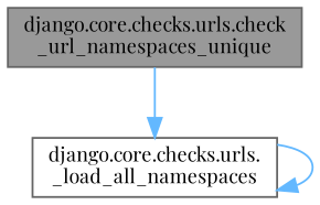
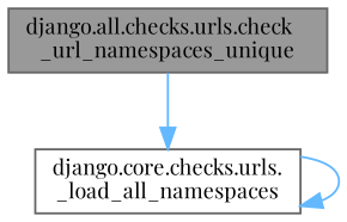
  digraph {
    rankdir=TB
    fontname="Playfair Display"
    node [fontname="Playfair Display" fontsize=10 shape=box style=filled]
    edge [color=steelblue1 fontname="Playfair Display" fontsize=10 labelfontname=Helvetica labelfontsize=10 style=solid]
-   n1 [color=gray40 fillcolor=grey60 fontcolor=black height=0.2 label="django.core.checks.urls.check\l_url_namespaces_unique" width=0.4]
+   n1 [color=gray40 fillcolor=grey60 fontcolor=black height=0.2 label="django.all.checks.urls.check\l_url_namespaces_unique" width=0.4]
    n2 [color=grey40 fillcolor=white height=0.2 label="django.core.checks.urls.\l_load_all_namespaces" width=0.4]
    n1 -> n2
    n2 -> n2
  }
